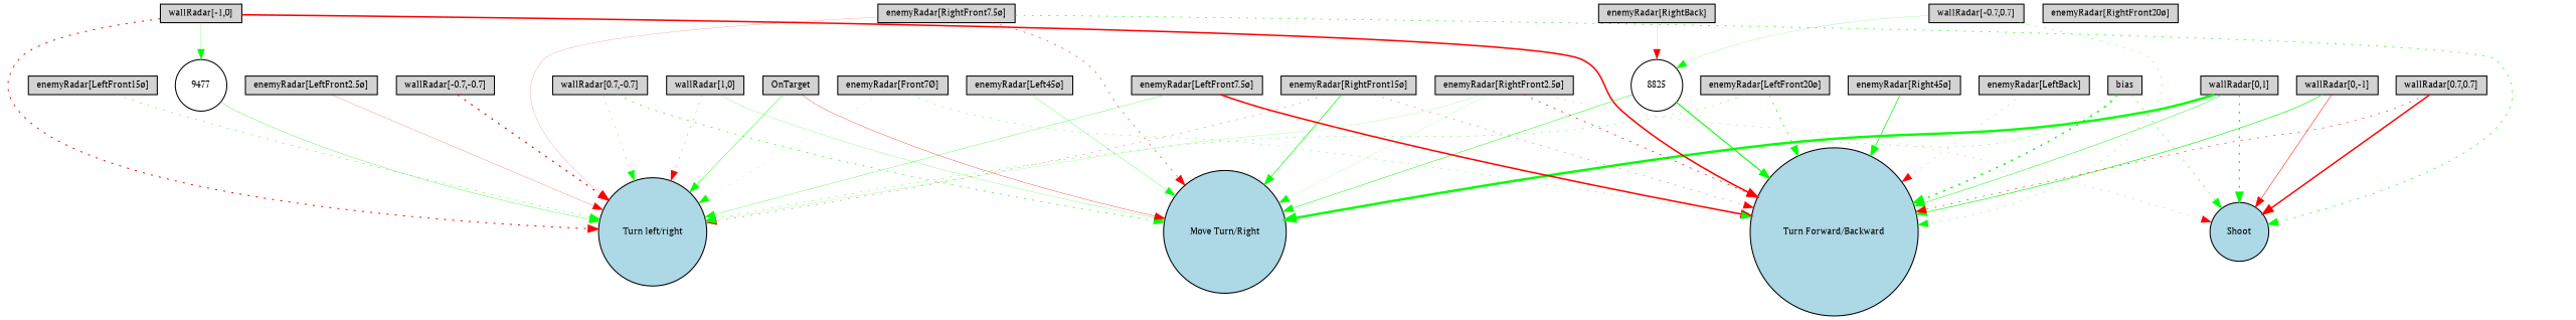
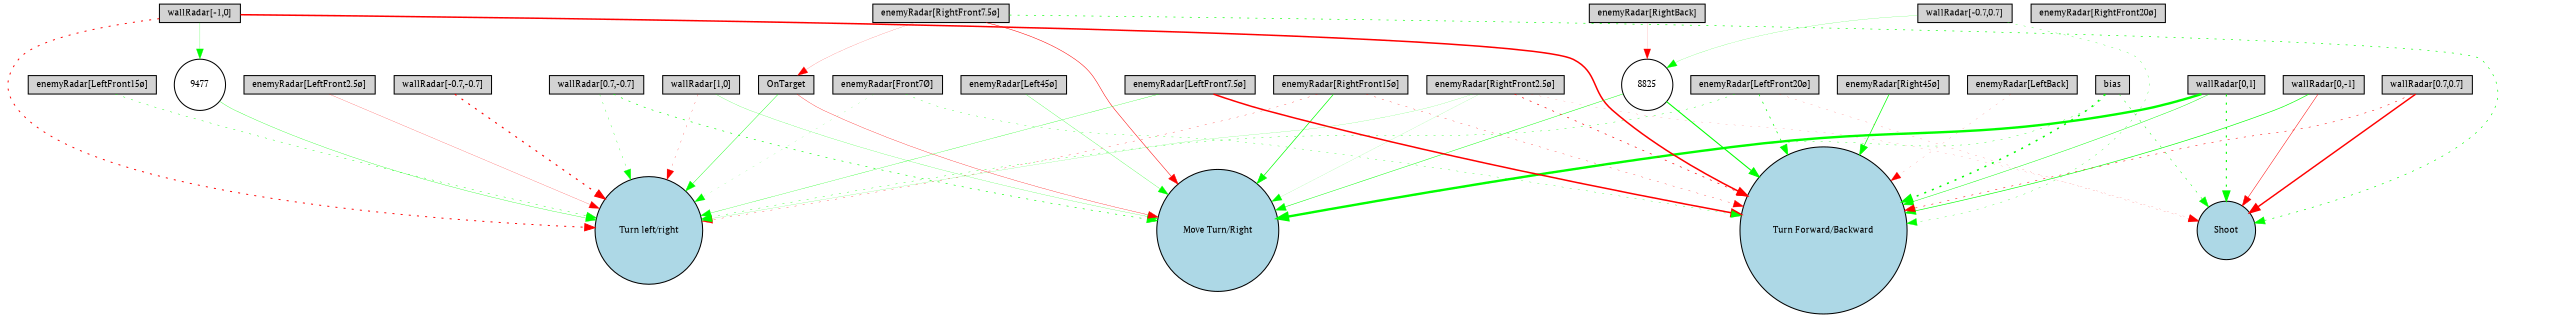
  digraph {
    fontname="PT Serif"
    node [fillcolor=lightgray fontname="PT Serif" fontsize=9 shape=box style=filled]
    edge [color=green fontname="PT Serif" style=solid]
    "wallRadar[1,0]" [height=0.2 width=0.2]
    n2 [fillcolor=lightblue height=0.2 label="Move Turn/Right" shape=circle width=0.2]
    "Turn left/right" [fillcolor=lightblue height=0.2 shape=circle width=0.2]
    "wallRadar[0,1]" [height=0.2 width=0.2]
    Shoot [fillcolor=lightblue height=0.2 shape=circle width=0.2]
    n6 [fillcolor=lightblue height=0.2 label="Turn Forward/Backward" shape=circle width=0.2]
    "wallRadar[-1,0]" [height=0.2 width=0.2]
    9477 [fillcolor=white height=0.2 shape=circle width=0.2]
    "wallRadar[0,-1]" [height=0.2 width=0.2]
    "wallRadar[0.7,0.7]" [height=0.2 width=0.2]
    "wallRadar[-0.7,0.7]" [height=0.2 width=0.2]
    8825 [fillcolor=white height=0.2 shape=circle width=0.2]
    "wallRadar[-0.7,-0.7]" [height=0.2 width=0.2]
    "wallRadar[0.7,-0.7]" [height=0.2 width=0.2]
    "enemyRadar[RightBack]" [height=0.2 width=0.2]
    "enemyRadar[LeftBack]" [height=0.2 width=0.2]
    "enemyRadar[Right45ø]" [height=0.2 width=0.2]
    "enemyRadar[Left45ø]" [height=0.2 width=0.2]
    "enemyRadar[RightFront20ø]" [height=0.2 width=0.2]
    "enemyRadar[LeftFront20ø]" [height=0.2 width=0.2]
    "enemyRadar[RightFront15ø]" [height=0.2 width=0.2]
    "enemyRadar[LeftFront15ø]" [height=0.2 width=0.2]
    "enemyRadar[RightFront7.5ø]" [height=0.2 width=0.2]
    "enemyRadar[LeftFront7.5ø]" [height=0.2 width=0.2]
    "enemyRadar[RightFront2.5ø]" [height=0.2 width=0.2]
    "enemyRadar[LeftFront2.5ø]" [height=0.2 width=0.2]
    "enemyRadar[Front7Ø]" [height=0.2 width=0.2]
    OnTarget [height=0.2 width=0.2]
    bias [height=0.2 width=0.2]
    "wallRadar[1,0]" -> n2 [penwidth=0.20550000564247844]
    "wallRadar[1,0]" -> "Turn left/right" [color=red penwidth=0.2278531779408531 style=dotted]
    "wallRadar[0,1]" -> n2 [penwidth=2.3285806342644717]
    "wallRadar[0,1]" -> Shoot [penwidth=1.0771802895067777 style=dotted]
    "wallRadar[0,1]" -> n6 [penwidth=0.4452775775805432]
    "wallRadar[-1,0]" -> "Turn left/right" [color=red penwidth=0.9293911297137193 style=dotted]
    "wallRadar[-1,0]" -> n6 [color=red penwidth=1.4803401085139518]
    "wallRadar[-1,0]" -> 9477 [penwidth=0.20869134754795765]
    9477 -> "Turn left/right" [penwidth=0.3067837958419627]
    "wallRadar[0,-1]" -> Shoot [color=red penwidth=0.4731560464827812]
    "wallRadar[0,-1]" -> n6 [penwidth=0.6180448826086264]
    "wallRadar[0.7,0.7]" -> Shoot [color=red penwidth=1.4149331104094283]
    "wallRadar[0.7,0.7]" -> n6 [color=red penwidth=0.5087207465445887 style=dotted]
    "wallRadar[-0.7,0.7]" -> n6 [penwidth=0.29521881213918455 style=dotted]
    "wallRadar[-0.7,0.7]" -> 8825 [penwidth=0.16673000658911852]
    8825 -> n2 [penwidth=0.4506340128256212]
    8825 -> n6 [penwidth=1.036156670168075]
    "wallRadar[-0.7,-0.7]" -> "Turn left/right" [color=red penwidth=1.1284727472234877 style=dotted]
    "wallRadar[0.7,-0.7]" -> n2 [penwidth=0.6012739181815207 style=dotted]
    "wallRadar[0.7,-0.7]" -> "Turn left/right" [penwidth=0.3069732036197298 style=dotted]
    "enemyRadar[RightBack]" -> 8825 [color=red penwidth=0.10638899751645613]
    "enemyRadar[LeftBack]" -> n6 [color=red penwidth=0.13398807669783544 style=dotted]
    "enemyRadar[Right45ø]" -> n6 [penwidth=0.6862854505547914]
    "enemyRadar[Left45ø]" -> n2 [penwidth=0.25445410578566363]
    "enemyRadar[LeftFront20ø]" -> "Turn left/right" [penwidth=0.353428583213515 style=dotted]
+   "enemyRadar[LeftFront20ø]" -> Shoot [color=red penwidth=0.14807767268566557 style=dotted]
    "enemyRadar[LeftFront20ø]" -> n6 [penwidth=0.6809547092464611 style=dotted]
    "enemyRadar[RightFront15ø]" -> n2 [penwidth=0.6666541732659406]
    "enemyRadar[RightFront15ø]" -> "Turn left/right" [color=red penwidth=0.28423047867274465 style=dotted]
    "enemyRadar[RightFront15ø]" -> n6 [color=red penwidth=0.28558445534908494 style=dotted]
    "enemyRadar[LeftFront15ø]" -> "Turn left/right" [penwidth=0.4046708173478868 style=dotted]
-   "enemyRadar[RightFront7.5ø]" -> n2 [color=red penwidth=0.4887314425987447 style=dotted]
-   "enemyRadar[RightFront7.5ø]" -> "Turn left/right" [color=red penwidth=0.14832564594738243]
+   "enemyRadar[RightFront7.5ø]" -> n2 [color=red penwidth=0.4887314425987447]
+   "enemyRadar[RightFront7.5ø]" -> OnTarget [color=red penwidth=0.14832564594738243]
    "enemyRadar[RightFront7.5ø]" -> Shoot [penwidth=0.6116103253853512 style=dotted]
    "enemyRadar[LeftFront7.5ø]" -> "Turn left/right" [penwidth=0.2779854369709863]
    "enemyRadar[LeftFront7.5ø]" -> n6 [color=red penwidth=1.4726318170843926]
    "enemyRadar[RightFront2.5ø]" -> n2 [penwidth=0.10262068787785705]
    "enemyRadar[RightFront2.5ø]" -> "Turn left/right" [penwidth=0.14417204936069505]
    "enemyRadar[RightFront2.5ø]" -> Shoot [color=red penwidth=0.1278300879591519 style=dotted]
    "enemyRadar[RightFront2.5ø]" -> n6 [color=red penwidth=0.6554130844430889 style=dotted]
    "enemyRadar[LeftFront2.5ø]" -> "Turn left/right" [color=red penwidth=0.19917935059066483]
    "enemyRadar[Front7Ø]" -> "Turn left/right" [penwidth=0.1304417423699613 style=dotted]
    "enemyRadar[Front7Ø]" -> n6 [penwidth=0.30223690154922545 style=dotted]
    OnTarget -> n2 [color=red penwidth=0.3029898866352434]
    OnTarget -> "Turn left/right" [penwidth=0.3826835335877319]
    bias -> n2 [penwidth=0.34440179283793154 style=dotted]
    bias -> Shoot [penwidth=0.47060060939781145 style=dotted]
    bias -> n6 [penwidth=1.4822400731475864 style=dotted]
  }
